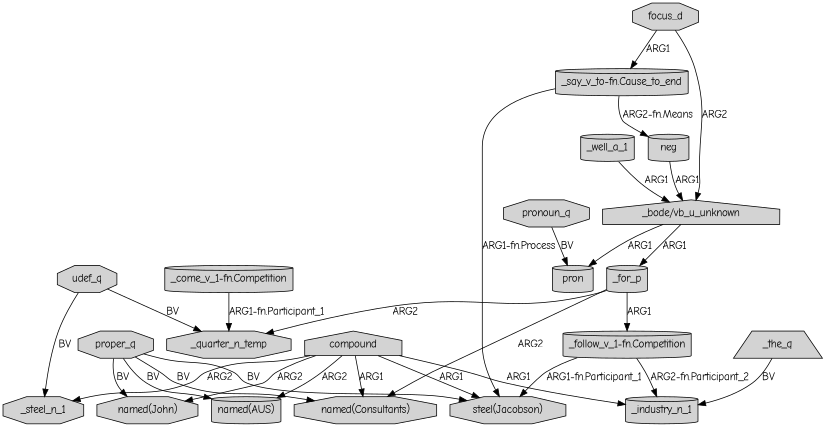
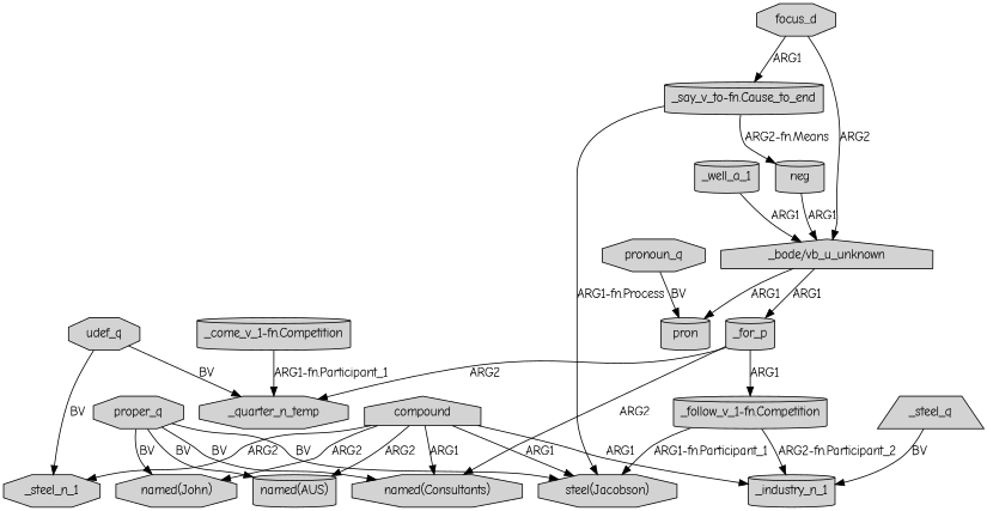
  digraph {
    fontname="Comic Neue"
    node [fontname="Comic Neue" shape=cylinder style=filled]
    edge [fontname="Comic Neue"]
    compound [shape=house]
    "named(AUS)"
    n3 [label="steel(Jacobson)" shape=octagon]
    _industry_n_1
    _steel_n_1 [shape=octagon]
    "named(John)" [shape=octagon]
    "named(Consultants)" [shape=octagon]
    proper_q [shape=octagon]
    "_say_v_to-fn.Cause_to_end"
    neg
    "_bode/vb_u_unknown" [shape=house]
    focus_d [shape=octagon]
    _for_p
    pron
    "_follow_v_1-fn.Competition"
    _quarter_n_temp [shape=octagon]
    udef_q [shape=octagon]
    pronoun_q [shape=octagon]
    "_come_v_1-fn.Competition"
    _well_a_1
-   _the_q [shape=trapezium]
+   _the_q [shape=trapezium label=_steel_q]
    compound -> "named(AUS)" [label=ARG2]
    compound -> n3 [label=ARG1]
    compound -> _industry_n_1 [label=ARG1]
    compound -> _steel_n_1 [label=ARG2]
    compound -> "named(John)" [label=ARG2]
    compound -> "named(Consultants)" [label=ARG1]
    proper_q -> "named(AUS)" [label=BV]
    proper_q -> n3 [label=BV]
    proper_q -> "named(John)" [label=BV]
    proper_q -> "named(Consultants)" [label=BV]
    "_say_v_to-fn.Cause_to_end" -> n3 [label="ARG1-fn.Process"]
    "_say_v_to-fn.Cause_to_end" -> neg [label="ARG2-fn.Means"]
    neg -> "_bode/vb_u_unknown" [label=ARG1]
    "_bode/vb_u_unknown" -> _for_p [label=ARG1]
    "_bode/vb_u_unknown" -> pron [label=ARG1]
    focus_d -> "_say_v_to-fn.Cause_to_end" [label=ARG1]
    focus_d -> "_bode/vb_u_unknown" [label=ARG2]
    _for_p -> "named(Consultants)" [label=ARG2]
    _for_p -> "_follow_v_1-fn.Competition" [label=ARG1]
    _for_p -> _quarter_n_temp [label=ARG2]
    "_follow_v_1-fn.Competition" -> n3 [label="ARG1-fn.Participant_1"]
    "_follow_v_1-fn.Competition" -> _industry_n_1 [label="ARG2-fn.Participant_2"]
    udef_q -> _steel_n_1 [label=BV]
    udef_q -> _quarter_n_temp [label=BV]
    pronoun_q -> pron [label=BV]
    "_come_v_1-fn.Competition" -> _quarter_n_temp [label="ARG1-fn.Participant_1"]
    _well_a_1 -> "_bode/vb_u_unknown" [label=ARG1]
    _the_q -> _industry_n_1 [label=BV]
  }
